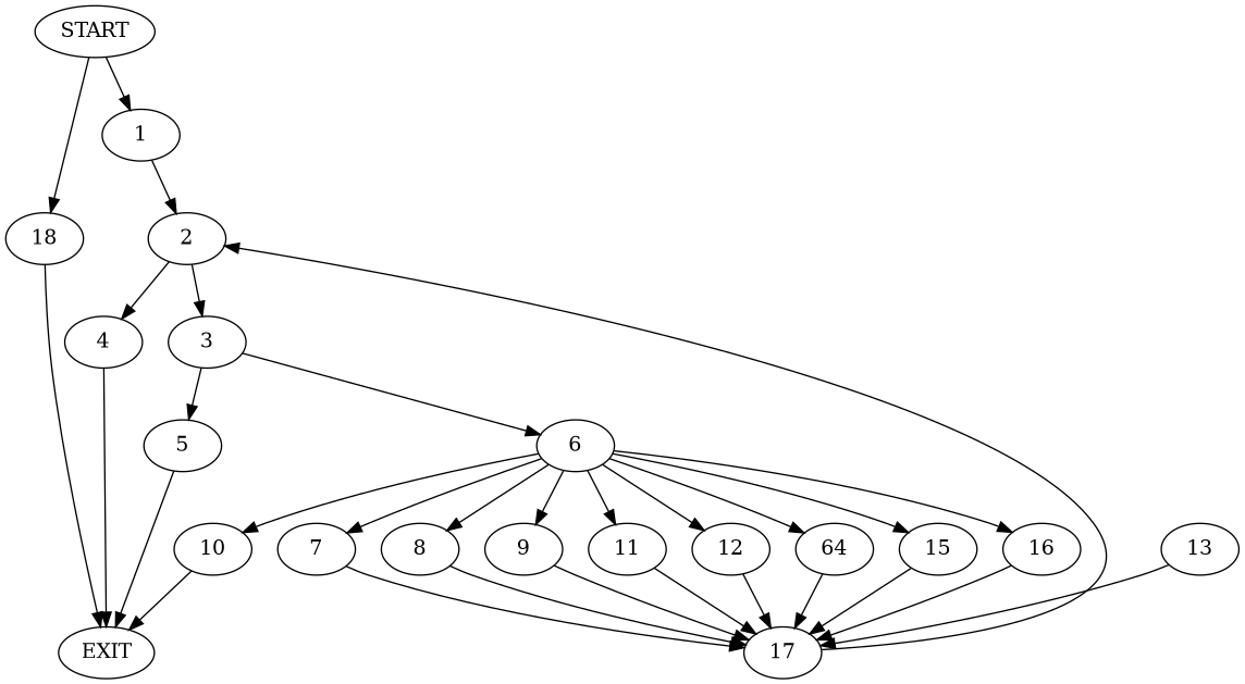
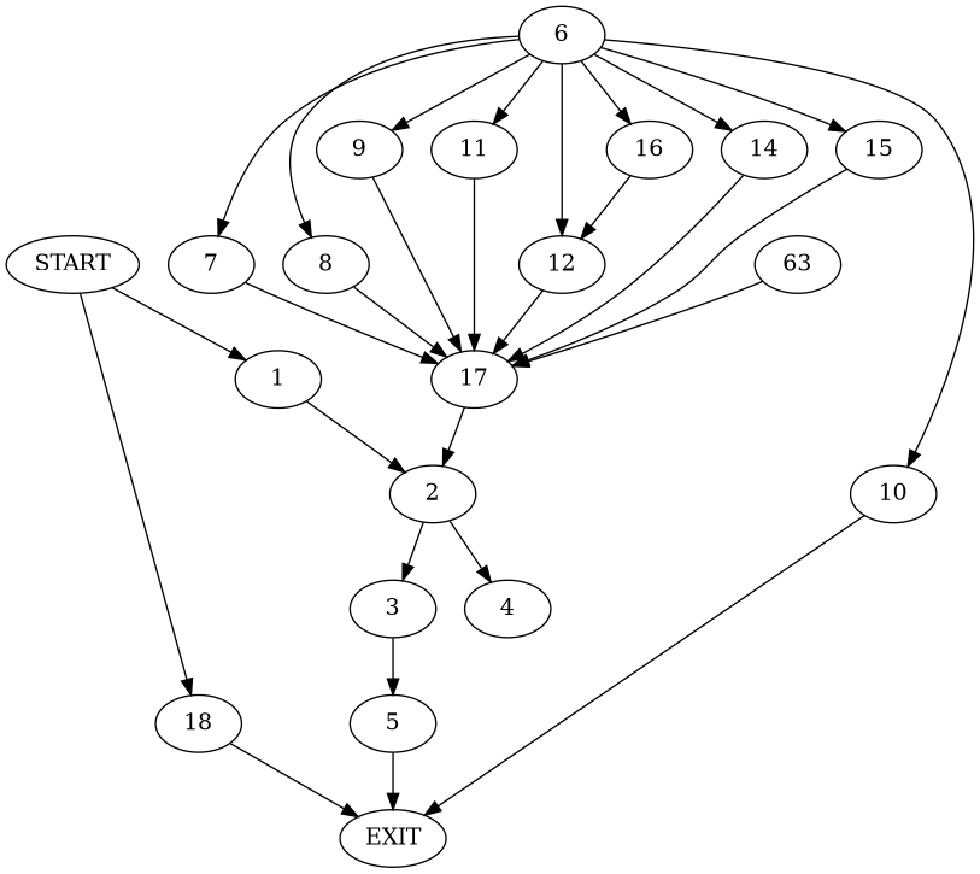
  digraph {
    n1 [label=START]
    1
    18
    2
    n5 [label=EXIT]
    3
    4
    5
    6
    7
    8
    9
    10
    11
    12
-   14 [label=64]
+   14
    15
    16
    17
-   13
+   13 [label=63]
    n1 -> 1
    n1 -> 18
    1 -> 2
    18 -> n5
    2 -> 3
    2 -> 4
    3 -> 5
-   3 -> 6
-   4 -> n5
    5 -> n5
    6 -> 7
    6 -> 8
    6 -> 9
    6 -> 10
    6 -> 11
    6 -> 12
    6 -> 14
    6 -> 15
    6 -> 16
    7 -> 17
    8 -> 17
    9 -> 17
    10 -> n5
    11 -> 17
    12 -> 17
    14 -> 17
    15 -> 17
-   16 -> 17
+   16 -> 12
    17 -> 2
    13 -> 17
  }
